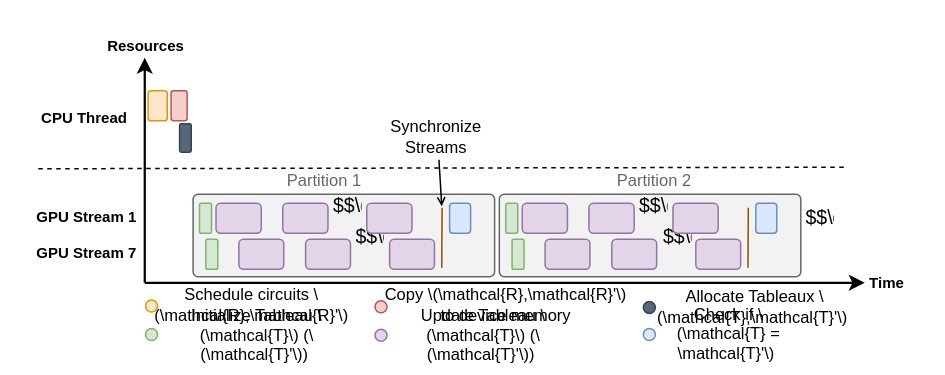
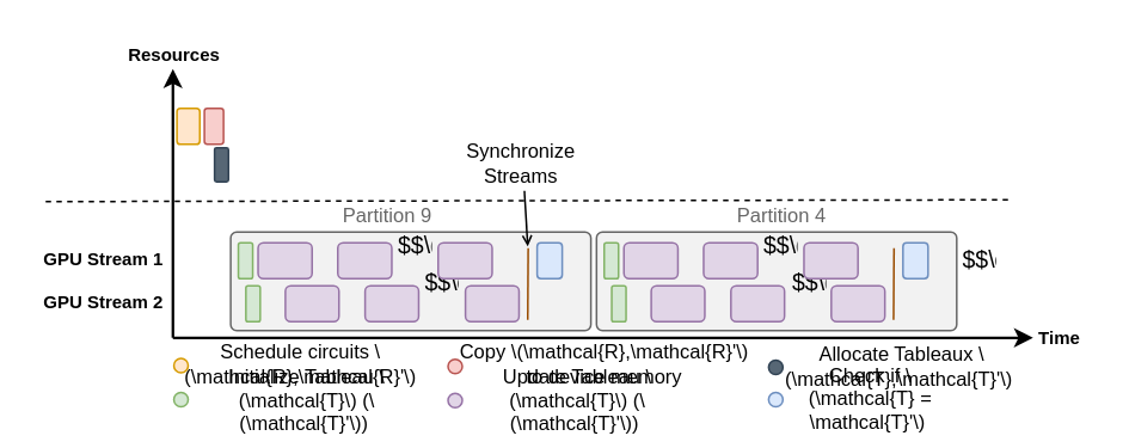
  <mxCell id="0" />
  <mxCell id="1" parent="0" />
  <mxCell id="2" value="" style="endArrow=classic;html=1;rounded=0;strokeWidth=1.5;" parent="1" edge="1"><mxGeometry width="50" height="50" relative="1" as="geometry"><mxPoint x="96" y="188" as="sourcePoint" /><mxPoint x="576" y="188" as="targetPoint" /></mxGeometry></mxCell>
  <mxCell id="3" value="" style="rounded=1;whiteSpace=wrap;html=1;fillColor=#ffe6cc;strokeColor=#d79b00;" parent="1" vertex="1"><mxGeometry x="98.25" y="60" width="12.75" height="20" as="geometry" /></mxCell>
  <mxCell id="4" value="" style="rounded=1;whiteSpace=wrap;html=1;fillColor=#f8cecc;strokeColor=#b85450;" parent="1" vertex="1"><mxGeometry x="113.56" y="60" width="10.69" height="20" as="geometry" /></mxCell>
  <mxCell id="5" value="" style="rounded=1;whiteSpace=wrap;html=1;fillColor=#576775;strokeColor=#314354;fontColor=#ffffff;" parent="1" vertex="1"><mxGeometry x="119.24" y="82" width="7.76" height="19" as="geometry" /></mxCell>
  <mxCell id="6" value="" style="rounded=1;whiteSpace=wrap;html=1;arcSize=6;fillColor=#F2F2F2;fontColor=#333333;strokeColor=#666666;strokeWidth=1;movable=1;resizable=1;rotatable=1;deletable=1;editable=1;locked=0;connectable=1;" parent="1" vertex="1"><mxGeometry x="128.24" y="129" width="201" height="55" as="geometry" /></mxCell>
  <mxCell id="7" value="" style="rounded=1;whiteSpace=wrap;html=1;fillColor=#d5e8d4;strokeColor=#82b366;fontSize=9;" parent="1" vertex="1"><mxGeometry x="136.72" y="159" width="8" height="20" as="geometry" /></mxCell>
  <mxCell id="8" value="" style="rounded=1;whiteSpace=wrap;html=1;fillColor=#e1d5e7;strokeColor=#9673a6;fontSize=8;" parent="1" vertex="1"><mxGeometry x="143.52" y="135" width="30.14" height="20" as="geometry" /></mxCell>
  <mxCell id="9" value="" style="rounded=1;whiteSpace=wrap;html=1;fillColor=#e1d5e7;strokeColor=#9673a6;fontSize=8;" parent="1" vertex="1"><mxGeometry x="158.76" y="159" width="29.9" height="20" as="geometry" /></mxCell>
  <mxCell id="10" value="" style="rounded=1;whiteSpace=wrap;html=1;fillColor=#dae8fc;strokeColor=#6c8ebf;fontSize=9;" parent="1" vertex="1"><mxGeometry x="299.24" y="135" width="14" height="20" as="geometry" /></mxCell>
  <mxCell id="11" value="" style="endArrow=classic;html=1;rounded=0;strokeWidth=1.5;" parent="1" edge="1"><mxGeometry width="50" height="50" relative="1" as="geometry"><mxPoint x="96" y="188" as="sourcePoint" /><mxPoint x="96" y="38" as="targetPoint" /></mxGeometry></mxCell>
  <mxCell id="12" value="" style="rounded=1;whiteSpace=wrap;html=1;fillColor=#e1d5e7;strokeColor=#9673a6;fontSize=8;" parent="1" vertex="1"><mxGeometry x="188" y="135" width="30.14" height="20" as="geometry" /></mxCell>
  <mxCell id="13" value="" style="rounded=1;whiteSpace=wrap;html=1;fillColor=#e1d5e7;strokeColor=#9673a6;fontSize=8;" parent="1" vertex="1"><mxGeometry x="203.24" y="159" width="29.9" height="20" as="geometry" /></mxCell>
  <mxCell id="14" value="$$\dots$$" style="text;html=1;strokeColor=none;fillColor=none;align=center;verticalAlign=middle;whiteSpace=wrap;overflow=hidden;rotation=0;fontSize=13;strokeWidth=2;fontStyle=0;container=0;" vertex="1" parent="1"><mxGeometry x="220.88" y="121" width="21" height="29" as="geometry" /></mxCell>
  <mxCell id="15" value="$$\dots$$" style="text;html=1;strokeColor=none;fillColor=none;align=center;verticalAlign=middle;whiteSpace=wrap;overflow=hidden;rotation=0;fontSize=13;strokeWidth=2;fontStyle=0;container=0;" vertex="1" parent="1"><mxGeometry x="236.43" y="142" width="21" height="29" as="geometry" /></mxCell>
  <mxCell id="16" value="GPU Stream 1" style="text;html=1;align=center;verticalAlign=middle;whiteSpace=wrap;rounded=0;fontSize=10;fontStyle=1" vertex="1" parent="1"><mxGeometry x="20" y="129" width="75" height="30" as="geometry" /></mxCell>
- <mxCell id="17" value="GPU Stream 7" style="text;html=1;align=center;verticalAlign=middle;whiteSpace=wrap;rounded=0;fontSize=10;fontStyle=1" vertex="1" parent="1"><mxGeometry x="20" y="153" width="75" height="30" as="geometry" /></mxCell>
- <mxCell id="18" value="CPU Thread" style="text;html=1;align=center;verticalAlign=middle;whiteSpace=wrap;rounded=0;fontSize=10;fontStyle=1" vertex="1" parent="1"><mxGeometry x="22" y="63" width="68" height="30" as="geometry" /></mxCell>
+ <mxCell id="17" value="GPU Stream 2" style="text;html=1;align=center;verticalAlign=middle;whiteSpace=wrap;rounded=0;fontSize=10;fontStyle=1" vertex="1" parent="1"><mxGeometry x="20" y="153" width="75" height="30" as="geometry" /></mxCell>
  <mxCell id="19" value="" style="rounded=1;whiteSpace=wrap;html=1;fillColor=#e1d5e7;strokeColor=#9673a6;fontSize=8;" vertex="1" parent="1"><mxGeometry x="244" y="135" width="30.14" height="20" as="geometry" /></mxCell>
  <mxCell id="20" value="" style="rounded=1;whiteSpace=wrap;html=1;fillColor=#e1d5e7;strokeColor=#9673a6;fontSize=8;" vertex="1" parent="1"><mxGeometry x="259.24" y="159" width="29.9" height="20" as="geometry" /></mxCell>
  <mxCell id="21" value="" style="ellipse;whiteSpace=wrap;html=1;aspect=fixed;fillColor=#ffe6cc;strokeColor=#d79b00;fontSize=11;" vertex="1" parent="1"><mxGeometry x="96.52" y="199.5" width="8" height="8" as="geometry" /></mxCell>
  <mxCell id="22" value="Schedule circuits \(\mathcal{R},\mathcal{R}'\)" style="text;html=1;align=center;verticalAlign=middle;whiteSpace=wrap;rounded=0;fontSize=11;" vertex="1" parent="1"><mxGeometry x="98.72" y="198.5" width="137.28" height="8.5" as="geometry" /></mxCell>
  <mxCell id="23" value="" style="ellipse;whiteSpace=wrap;html=1;aspect=fixed;fillColor=#f8cecc;strokeColor=#b85450;fontSize=11;" vertex="1" parent="1"><mxGeometry x="249.5" y="200" width="8" height="8" as="geometry" /></mxCell>
  <mxCell id="24" value="Copy \(\mathcal{R},\mathcal{R}'\) to device memory" style="text;html=1;align=center;verticalAlign=middle;whiteSpace=wrap;rounded=0;fontSize=11;" vertex="1" parent="1"><mxGeometry x="252.5" y="197" width="167.5" height="11" as="geometry" /></mxCell>
  <mxCell id="25" value="" style="ellipse;whiteSpace=wrap;html=1;aspect=fixed;fillColor=#576775;strokeColor=#314354;fontSize=11;" vertex="1" parent="1"><mxGeometry x="428.4" y="200.5" width="8" height="8" as="geometry" /></mxCell>
  <mxCell id="26" value="Allocate Tableaux \(\mathcal{T},\mathcal{T}'\)&amp;nbsp;" style="text;html=1;align=center;verticalAlign=middle;whiteSpace=wrap;rounded=0;fontSize=11;" vertex="1" parent="1"><mxGeometry x="435.4" y="200.5" width="135.6" height="7" as="geometry" /></mxCell>
  <mxCell id="27" value="" style="ellipse;whiteSpace=wrap;html=1;aspect=fixed;fillColor=#d5e8d4;strokeColor=#82b366;fontSize=11;" vertex="1" parent="1"><mxGeometry x="96.52" y="218.5" width="8" height="8" as="geometry" /></mxCell>
  <mxCell id="28" value="Initialize Tableau \(\mathcal{T}\) (\(\mathcal{T}'\))&amp;nbsp;" style="text;html=1;align=center;verticalAlign=middle;whiteSpace=wrap;rounded=0;fontSize=11;" vertex="1" parent="1"><mxGeometry x="103.22" y="218.5" width="135.78" height="8" as="geometry" /></mxCell>
  <mxCell id="29" value="" style="ellipse;whiteSpace=wrap;html=1;aspect=fixed;fillColor=#e1d5e7;strokeColor=#9673a6;fontSize=11;" vertex="1" parent="1"><mxGeometry x="249.5" y="219" width="8" height="8" as="geometry" /></mxCell>
  <mxCell id="30" value="Update Tableau \(\mathcal{T}\) (\(\mathcal{T}'\))&amp;nbsp;" style="text;html=1;align=center;verticalAlign=middle;whiteSpace=wrap;rounded=0;fontSize=11;" vertex="1" parent="1"><mxGeometry x="258.14" y="217" width="127.86" height="11" as="geometry" /></mxCell>
  <mxCell id="31" value="" style="ellipse;whiteSpace=wrap;html=1;aspect=fixed;fillColor=#dae8fc;strokeColor=#6c8ebf;fontSize=11;" vertex="1" parent="1"><mxGeometry x="428.4" y="218.5" width="8" height="8" as="geometry" /></mxCell>
  <mxCell id="32" value="Check if \(\mathcal{T} = \mathcal{T}'\)&amp;nbsp;" style="text;html=1;align=center;verticalAlign=middle;whiteSpace=wrap;rounded=0;fontSize=11;" vertex="1" parent="1"><mxGeometry x="433.22" y="218" width="104.78" height="7" as="geometry" /></mxCell>
  <mxCell id="33" value="" style="rounded=1;whiteSpace=wrap;html=1;fillColor=#d5e8d4;strokeColor=#82b366;fontSize=9;" vertex="1" parent="1"><mxGeometry x="132.52" y="135" width="8" height="20" as="geometry" /></mxCell>
  <mxCell id="34" value="" style="endArrow=none;html=1;rounded=0;fontColor=#994C00;strokeColor=#994C00;" edge="1" parent="1"><mxGeometry width="50" height="50" relative="1" as="geometry"><mxPoint x="294" y="178" as="sourcePoint" /><mxPoint x="294.24" y="138" as="targetPoint" /></mxGeometry></mxCell>
  <mxCell id="35" value="" style="endArrow=none;dashed=1;html=1;rounded=0;strokeColor=#000000;" edge="1" parent="1"><mxGeometry width="50" height="50" relative="1" as="geometry"><mxPoint x="25" y="112" as="sourcePoint" /><mxPoint x="565" y="111" as="targetPoint" /></mxGeometry></mxCell>
  <mxCell id="36" value="Synchronize Streams" style="text;html=1;align=center;verticalAlign=middle;whiteSpace=wrap;rounded=0;fontSize=11;fontColor=#000000;" vertex="1" parent="1"><mxGeometry x="257.43" y="81" width="67.48" height="20" as="geometry" /></mxCell>
- <mxCell id="37" value="Partition 1" style="text;html=1;align=center;verticalAlign=middle;whiteSpace=wrap;rounded=0;fontSize=11;fontColor=#666666;" vertex="1" parent="1"><mxGeometry x="190.49" y="116.5" width="52.01" height="6" as="geometry" /></mxCell>
+ <mxCell id="37" value="Partition 9" style="text;html=1;align=center;verticalAlign=middle;whiteSpace=wrap;rounded=0;fontSize=11;fontColor=#666666;" vertex="1" parent="1"><mxGeometry x="190.49" y="116.5" width="52.01" height="6" as="geometry" /></mxCell>
  <mxCell id="38" value="$$\dots$$" style="text;html=1;strokeColor=none;fillColor=none;align=center;verticalAlign=middle;whiteSpace=wrap;overflow=hidden;rotation=0;fontSize=13;strokeWidth=2;fontStyle=0;container=0;" vertex="1" parent="1"><mxGeometry x="536.38" y="129" width="21" height="29" as="geometry" /></mxCell>
- <mxCell id="39" value="Partition 2" style="text;html=1;align=center;verticalAlign=middle;whiteSpace=wrap;rounded=0;fontSize=11;fontColor=#666666;" vertex="1" parent="1"><mxGeometry x="409.5" y="110" width="52.01" height="19" as="geometry" /></mxCell>
+ <mxCell id="39" value="Partition 4" style="text;html=1;align=center;verticalAlign=middle;whiteSpace=wrap;rounded=0;fontSize=11;fontColor=#666666;" vertex="1" parent="1"><mxGeometry x="409.5" y="110" width="52.01" height="19" as="geometry" /></mxCell>
  <mxCell id="40" value="Time" style="text;html=1;align=center;verticalAlign=middle;whiteSpace=wrap;rounded=0;fontSize=10;fontColor=#000000;fontStyle=1" vertex="1" parent="1"><mxGeometry x="574" y="178" width="33.5" height="20" as="geometry" /></mxCell>
  <mxCell id="41" value="Resources" style="text;html=1;align=center;verticalAlign=middle;whiteSpace=wrap;rounded=0;fontSize=10;fontColor=#000000;fontStyle=1" vertex="1" parent="1"><mxGeometry x="80.06" y="20" width="33.5" height="20" as="geometry" /></mxCell>
  <mxCell id="42" value="" style="endArrow=open;html=1;rounded=0;endFill=0;endSize=4;strokeColor=#000000;" edge="1" parent="1"><mxGeometry width="50" height="50" relative="1" as="geometry"><mxPoint x="292.14" y="106" as="sourcePoint" /><mxPoint x="294" y="137" as="targetPoint" /></mxGeometry></mxCell>
  <mxCell id="43" value="" style="rounded=1;whiteSpace=wrap;html=1;arcSize=6;fillColor=#F2F2F2;fontColor=#333333;strokeColor=#666666;strokeWidth=1;movable=1;resizable=1;rotatable=1;deletable=1;editable=1;locked=0;connectable=1;" vertex="1" parent="1"><mxGeometry x="332.38" y="129" width="201" height="55" as="geometry" /></mxCell>
  <mxCell id="44" value="" style="rounded=1;whiteSpace=wrap;html=1;fillColor=#d5e8d4;strokeColor=#82b366;fontSize=9;" vertex="1" parent="1"><mxGeometry x="340.86" y="159" width="8" height="20" as="geometry" /></mxCell>
  <mxCell id="45" value="" style="rounded=1;whiteSpace=wrap;html=1;fillColor=#e1d5e7;strokeColor=#9673a6;fontSize=8;" vertex="1" parent="1"><mxGeometry x="347.66" y="135" width="30.14" height="20" as="geometry" /></mxCell>
  <mxCell id="46" value="" style="rounded=1;whiteSpace=wrap;html=1;fillColor=#e1d5e7;strokeColor=#9673a6;fontSize=8;" vertex="1" parent="1"><mxGeometry x="362.9" y="159" width="29.9" height="20" as="geometry" /></mxCell>
  <mxCell id="47" value="" style="rounded=1;whiteSpace=wrap;html=1;fillColor=#dae8fc;strokeColor=#6c8ebf;fontSize=9;" vertex="1" parent="1"><mxGeometry x="503.38" y="135" width="14" height="20" as="geometry" /></mxCell>
  <mxCell id="48" value="" style="rounded=1;whiteSpace=wrap;html=1;fillColor=#e1d5e7;strokeColor=#9673a6;fontSize=8;" vertex="1" parent="1"><mxGeometry x="392.14" y="135" width="30.14" height="20" as="geometry" /></mxCell>
  <mxCell id="49" value="" style="rounded=1;whiteSpace=wrap;html=1;fillColor=#e1d5e7;strokeColor=#9673a6;fontSize=8;" vertex="1" parent="1"><mxGeometry x="407.38" y="159" width="29.9" height="20" as="geometry" /></mxCell>
  <mxCell id="50" value="$$\dots$$" style="text;html=1;strokeColor=none;fillColor=none;align=center;verticalAlign=middle;whiteSpace=wrap;overflow=hidden;rotation=0;fontSize=13;strokeWidth=2;fontStyle=0;container=0;" vertex="1" parent="1"><mxGeometry x="425.02" y="121" width="21" height="29" as="geometry" /></mxCell>
  <mxCell id="51" value="$$\dots$$" style="text;html=1;strokeColor=none;fillColor=none;align=center;verticalAlign=middle;whiteSpace=wrap;overflow=hidden;rotation=0;fontSize=13;strokeWidth=2;fontStyle=0;container=0;" vertex="1" parent="1"><mxGeometry x="440.51" y="142" width="21" height="29" as="geometry" /></mxCell>
  <mxCell id="52" value="" style="rounded=1;whiteSpace=wrap;html=1;fillColor=#e1d5e7;strokeColor=#9673a6;fontSize=8;" vertex="1" parent="1"><mxGeometry x="448.14" y="135" width="30.14" height="20" as="geometry" /></mxCell>
  <mxCell id="53" value="" style="rounded=1;whiteSpace=wrap;html=1;fillColor=#e1d5e7;strokeColor=#9673a6;fontSize=8;" vertex="1" parent="1"><mxGeometry x="463.38" y="159" width="29.9" height="20" as="geometry" /></mxCell>
  <mxCell id="54" value="" style="rounded=1;whiteSpace=wrap;html=1;fillColor=#d5e8d4;strokeColor=#82b366;fontSize=9;" vertex="1" parent="1"><mxGeometry x="336.66" y="135" width="8" height="20" as="geometry" /></mxCell>
  <mxCell id="55" value="" style="endArrow=none;html=1;rounded=0;fontColor=#994C00;strokeColor=#994C00;" edge="1" parent="1"><mxGeometry width="50" height="50" relative="1" as="geometry"><mxPoint x="498.14" y="178" as="sourcePoint" /><mxPoint x="498.38" y="138" as="targetPoint" /></mxGeometry></mxCell>
